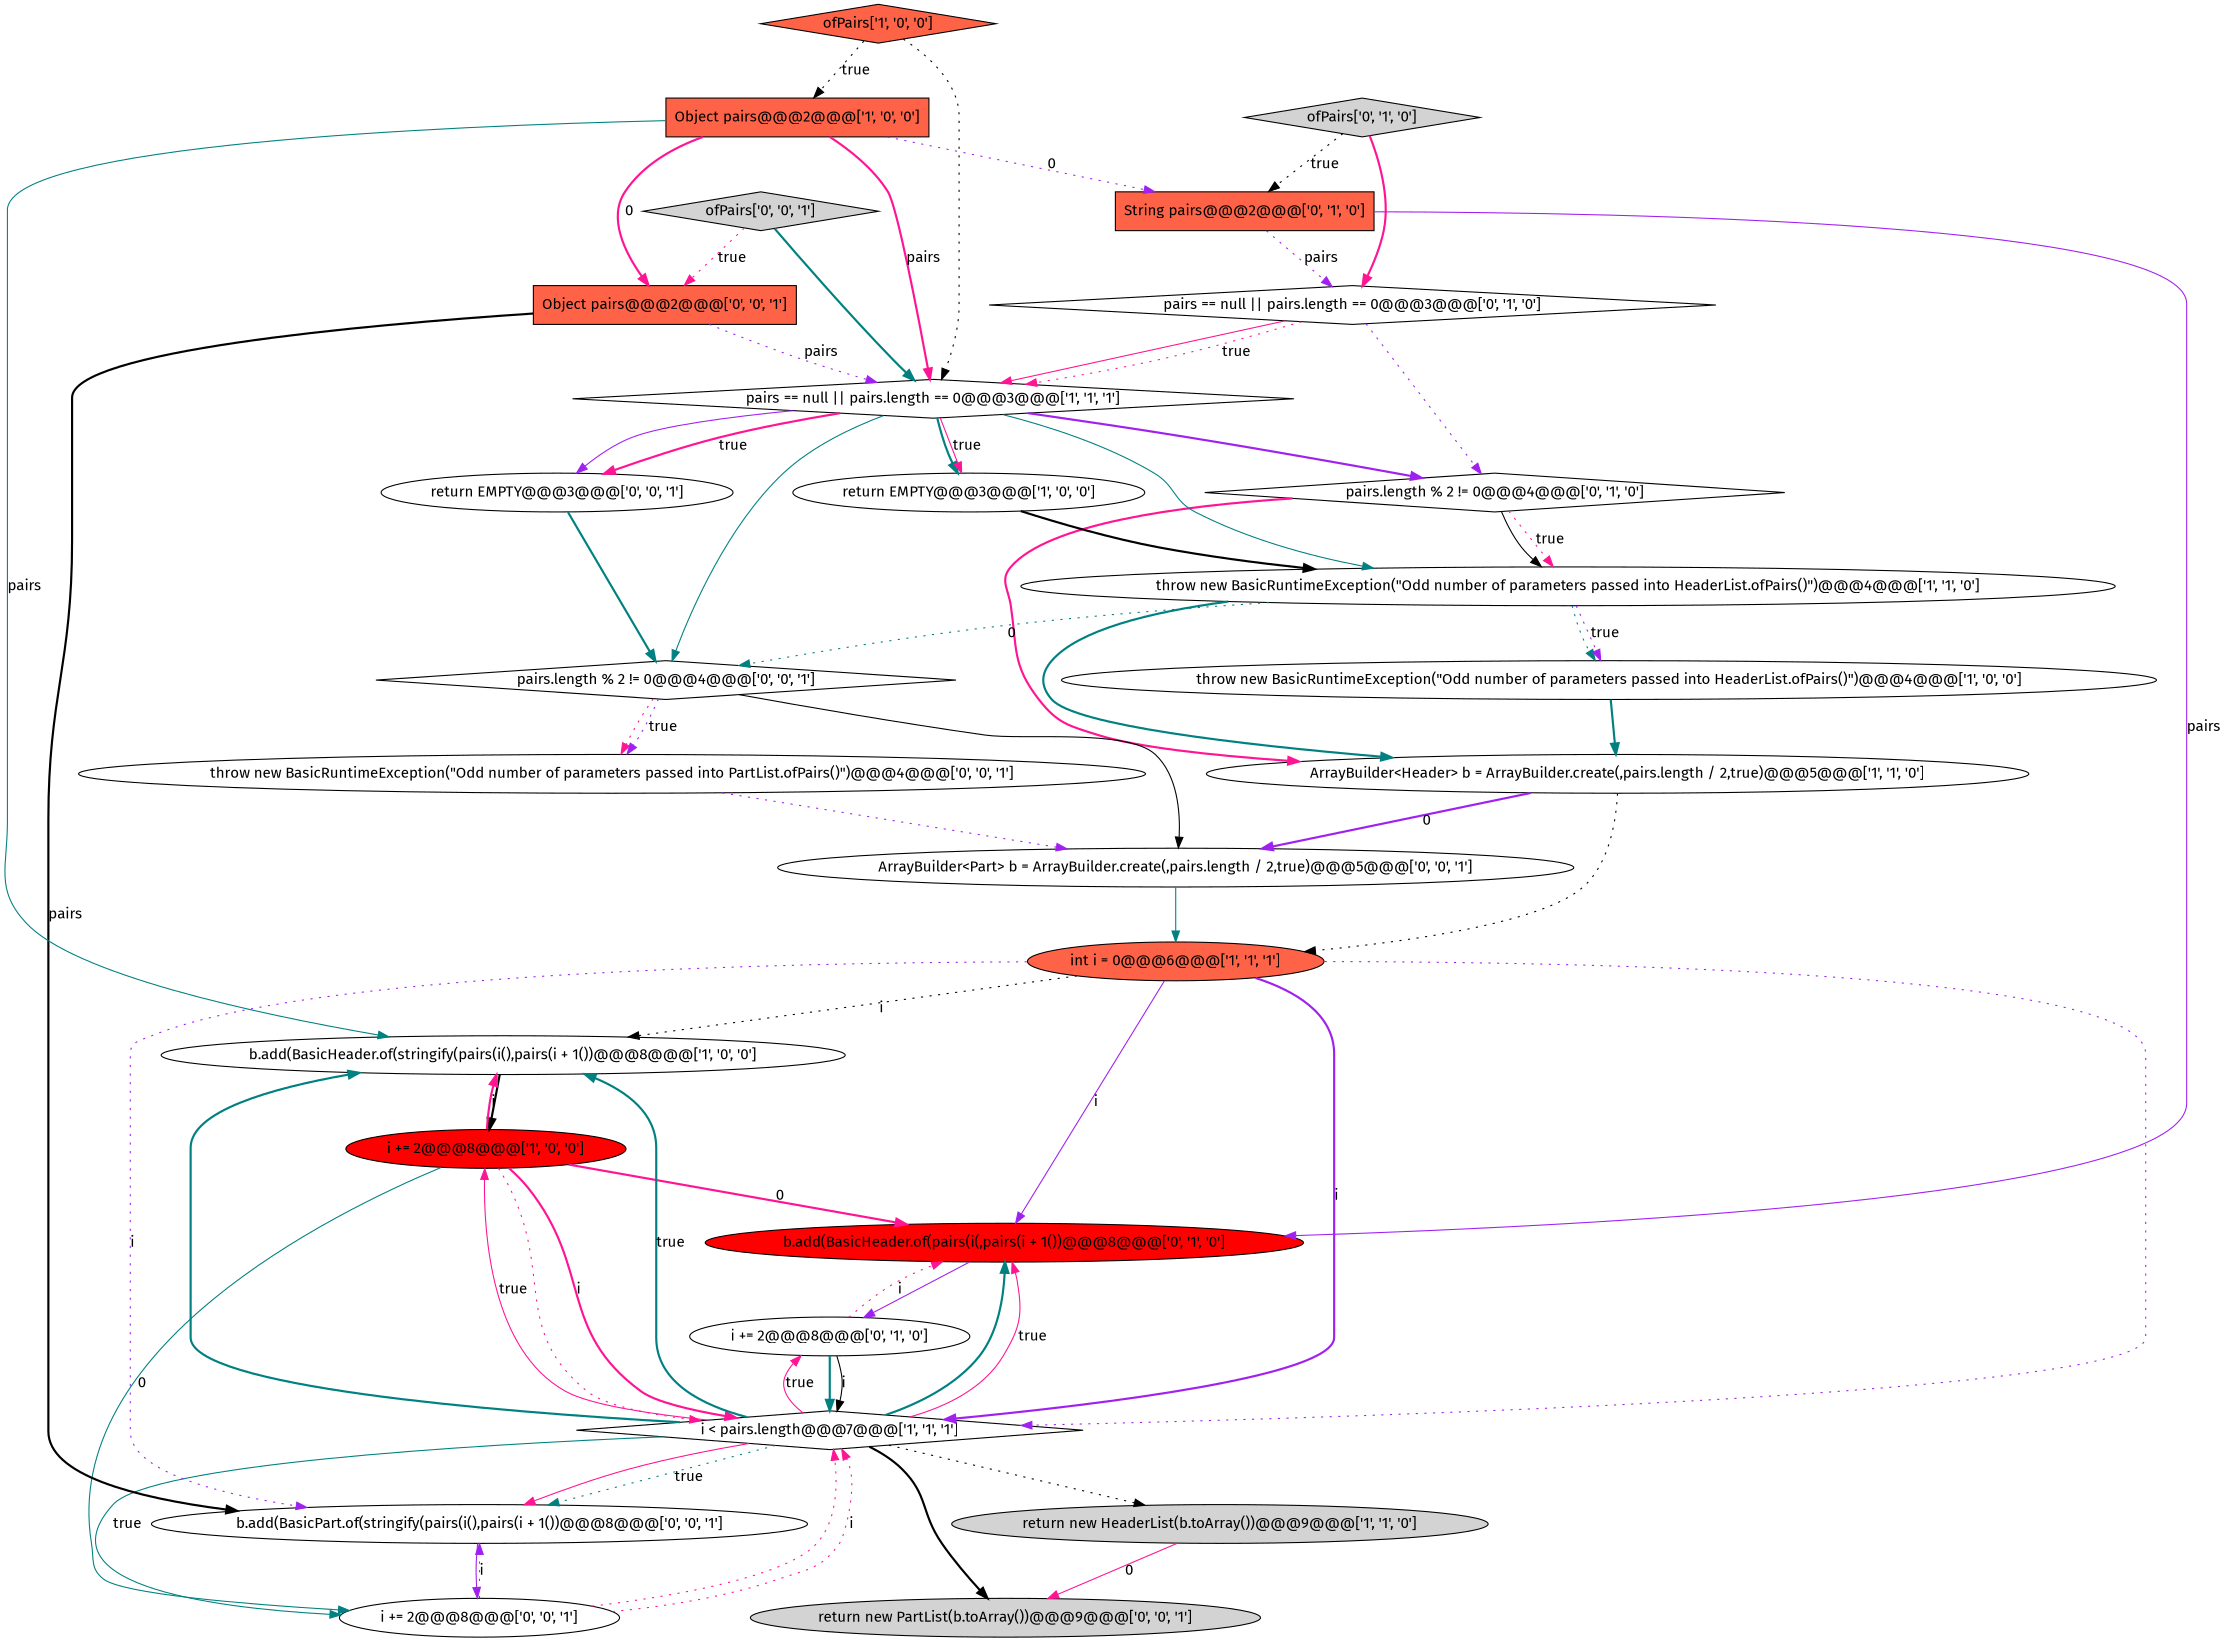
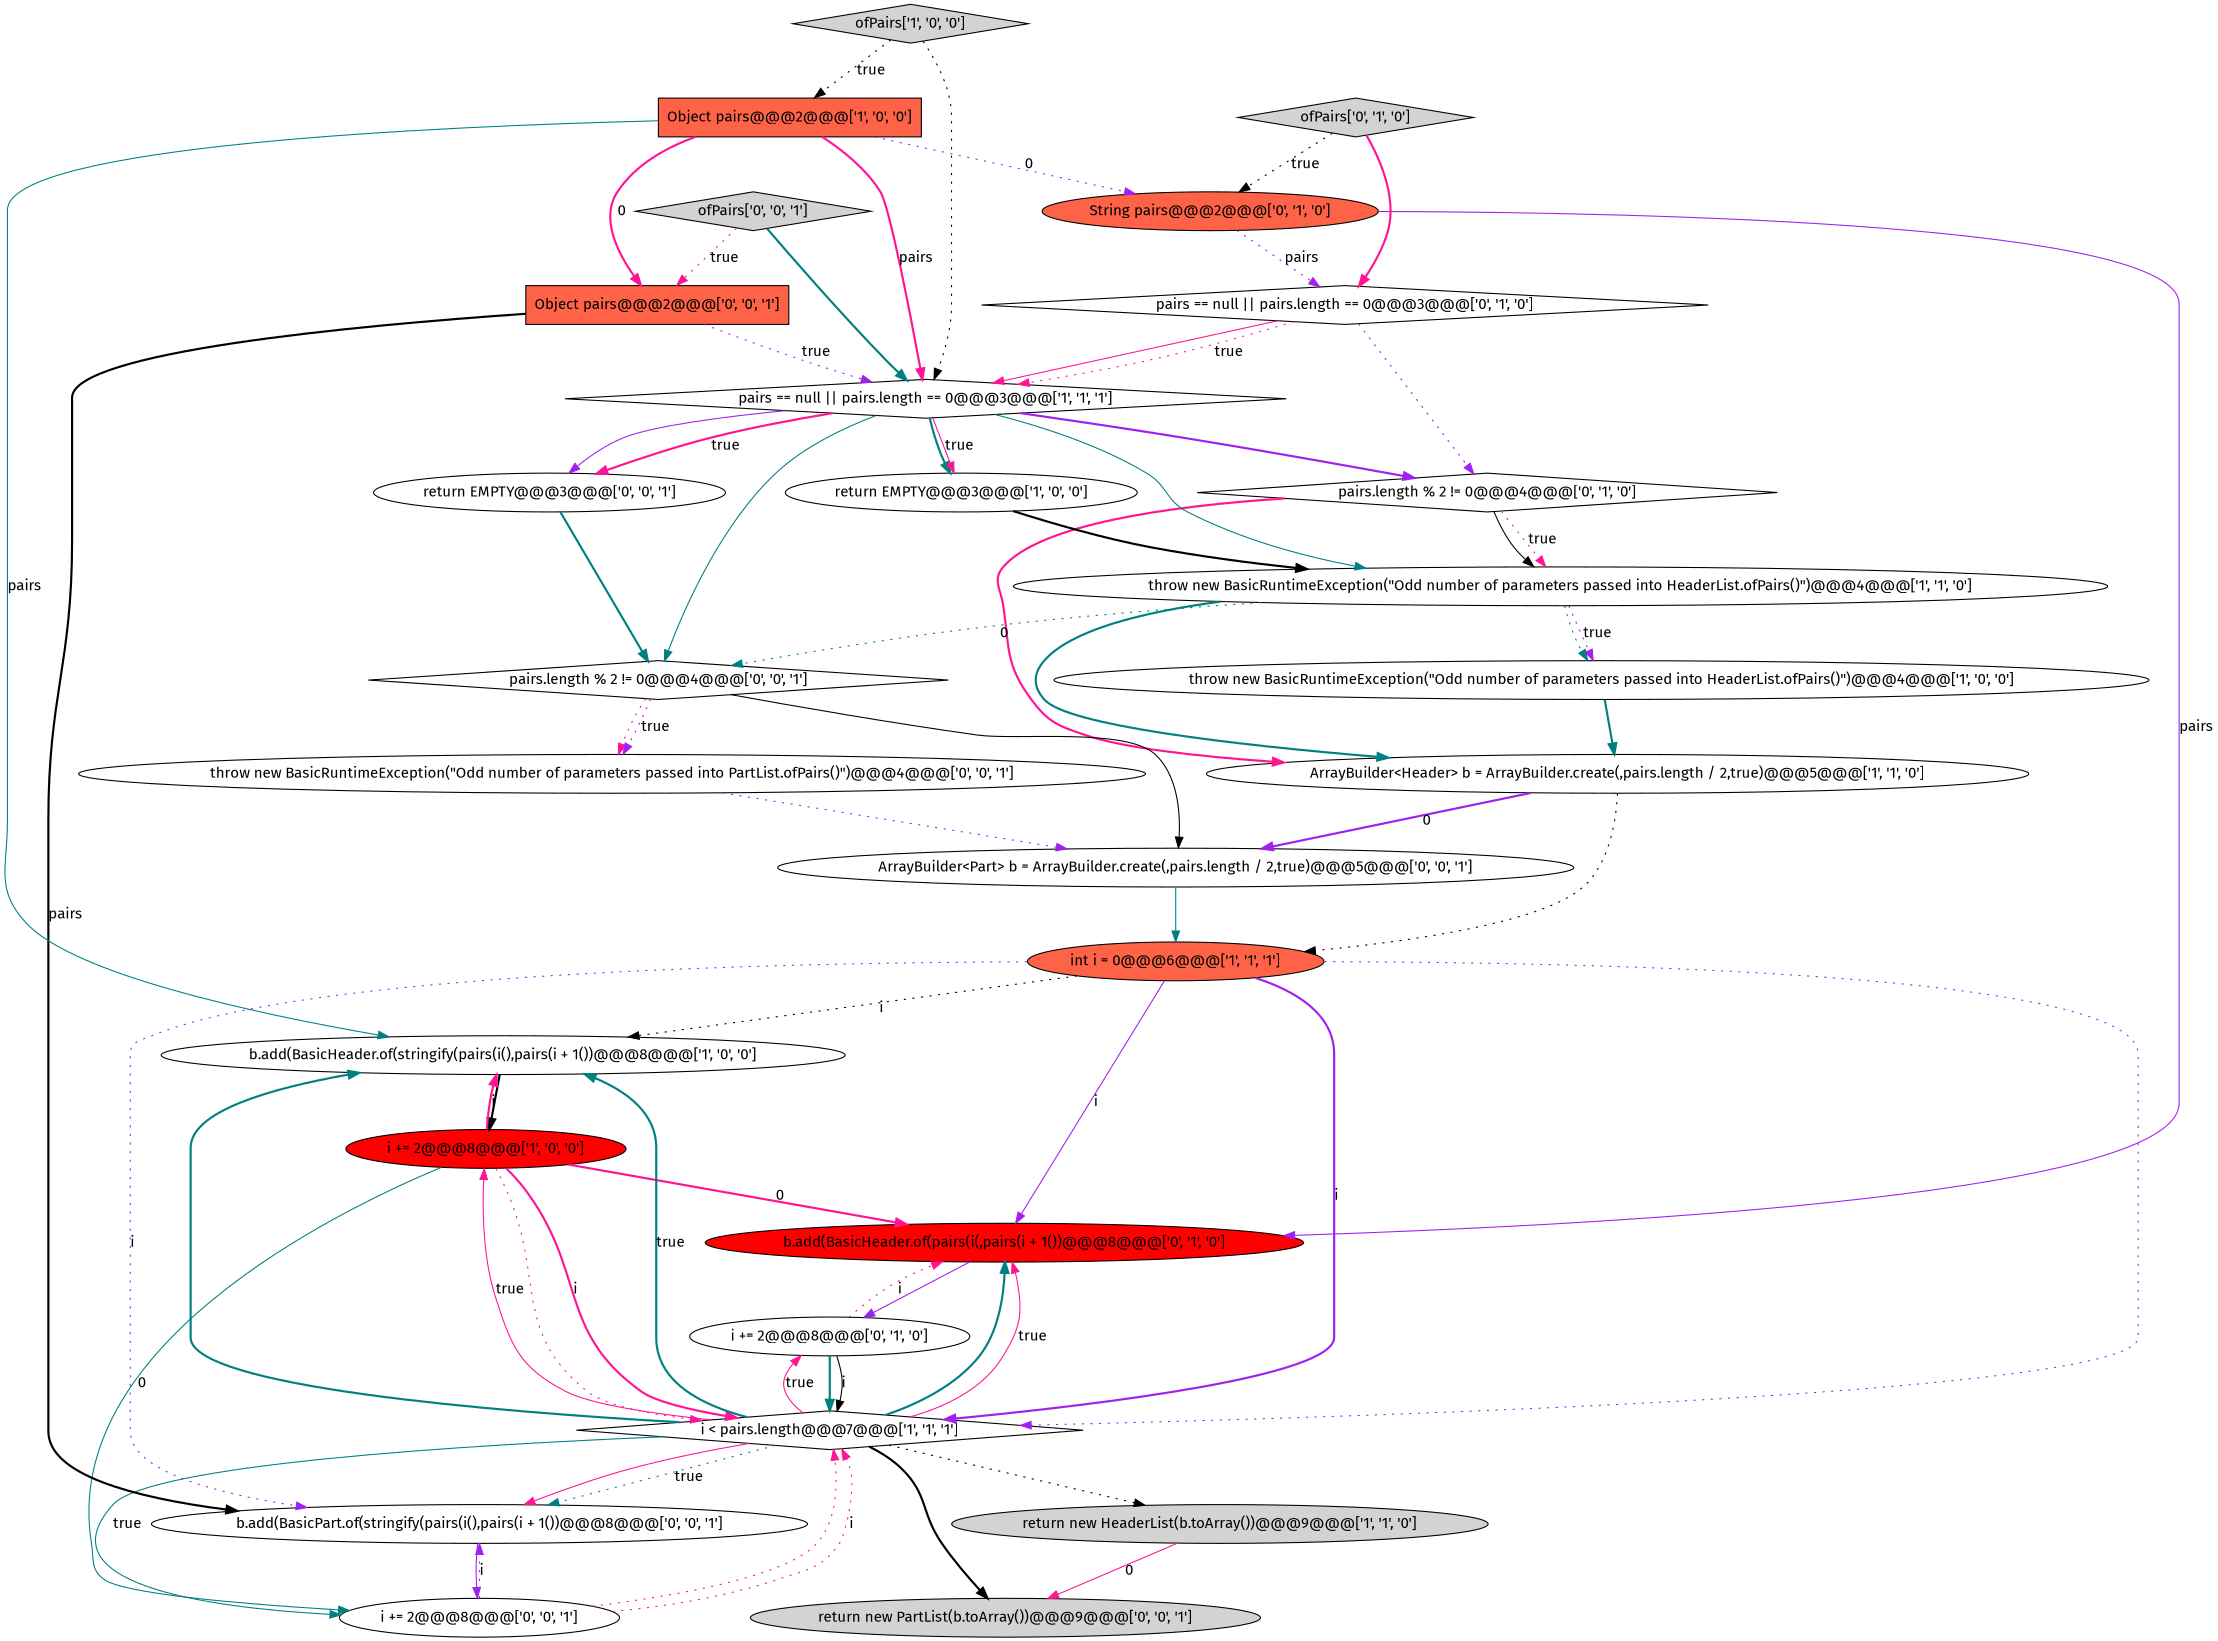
  digraph {
    fontname="Fira Sans"
    node [fillcolor=white fontname="Fira Sans" shape=ellipse style=filled]
    edge [color=deeppink fontname="Fira Sans" style=dotted]
    n1 [label="b.add(BasicHeader.of(stringify(pairs(i(),pairs(i + 1())@@@8@@@['1', '0', '0']"]
    n2 [fillcolor=red label="i += 2@@@8@@@['1', '0', '0']"]
    n3 [label="i += 2@@@8@@@['0', '0', '1']"]
    n4 [label="i < pairs.length@@@7@@@['1', '1', '1']" shape=diamond]
    n5 [fillcolor=red label="b.add(BasicHeader.of(pairs(i(,pairs(i + 1())@@@8@@@['0', '1', '0']"]
    n6 [label="throw new BasicRuntimeException(\"Odd number of parameters passed into PartList.ofPairs()\")@@@4@@@['0', '0', '1']"]
    n7 [label="ArrayBuilder<Part> b = ArrayBuilder.create(,pairs.length / 2,true)@@@5@@@['0', '0', '1']"]
    n8 [fillcolor=tomato label="int i = 0@@@6@@@['1', '1', '1']"]
    n9 [label="pairs == null || pairs.length == 0@@@3@@@['0', '1', '0']" shape=diamond]
    n10 [label="pairs.length % 2 != 0@@@4@@@['0', '1', '0']" shape=diamond]
    n11 [label="pairs == null || pairs.length == 0@@@3@@@['1', '1', '1']" shape=diamond]
    n12 [label="throw new BasicRuntimeException(\"Odd number of parameters passed into HeaderList.ofPairs()\")@@@4@@@['1', '1', '0']"]
    n13 [label="ArrayBuilder<Header> b = ArrayBuilder.create(,pairs.length / 2,true)@@@5@@@['1', '1', '0']"]
    n14 [label="return EMPTY@@@3@@@['1', '0', '0']"]
    n15 [label="pairs.length % 2 != 0@@@4@@@['0', '0', '1']" shape=diamond]
    n16 [label="return EMPTY@@@3@@@['0', '0', '1']"]
    n17 [fillcolor=lightgray label="return new HeaderList(b.toArray())@@@9@@@['1', '1', '0']"]
    n18 [fillcolor=lightgray label="return new PartList(b.toArray())@@@9@@@['0', '0', '1']"]
    n19 [label="b.add(BasicPart.of(stringify(pairs(i(),pairs(i + 1())@@@8@@@['0', '0', '1']"]
    n20 [label="i += 2@@@8@@@['0', '1', '0']"]
    n21 [label="throw new BasicRuntimeException(\"Odd number of parameters passed into HeaderList.ofPairs()\")@@@4@@@['1', '0', '0']"]
    n22 [fillcolor=tomato label="Object pairs@@@2@@@['0', '0', '1']" shape=box]
-   n23 [fillcolor=tomato label="ofPairs['1', '0', '0']" shape=diamond]
+   n23 [fillcolor=lightgray label="ofPairs['1', '0', '0']" shape=diamond]
    n24 [fillcolor=tomato label="Object pairs@@@2@@@['1', '0', '0']" shape=box]
-   n25 [fillcolor=tomato label="String pairs@@@2@@@['0', '1', '0']" shape=box]
+   n25 [fillcolor=tomato label="String pairs@@@2@@@['0', '1', '0']"]
    n26 [fillcolor=lightgray label="ofPairs['0', '0', '1']" shape=diamond]
    n27 [fillcolor=lightgray label="ofPairs['0', '1', '0']" shape=diamond]
    n1 -> n2 [color=black style=bold]
    n2 -> n1 [label=i style=bold]
    n2 -> n3 [color=teal label=0 style=solid]
    n2 -> n4
    n2 -> n4 [label=i style=bold]
    n2 -> n5 [label=0 style=bold]
    n3 -> n4
    n3 -> n4 [label=i]
    n3 -> n19 [color=purple label=i]
    n4 -> n1 [color=teal label=true style=bold]
    n4 -> n1 [color=teal style=bold]
    n4 -> n2 [label=true style=solid]
    n4 -> n3 [color=teal label=true style=solid]
    n4 -> n5 [color=teal style=bold]
    n4 -> n5 [label=true style=solid]
    n4 -> n17 [color=black]
    n4 -> n18 [color=black style=bold]
    n4 -> n19 [color=teal label=true]
    n4 -> n19 [style=solid]
    n4 -> n20 [label=true style=solid]
    n5 -> n20 [color=purple style=solid]
    n6 -> n7 [color=purple]
    n7 -> n8 [color=teal style=solid]
    n8 -> n1 [color=black label=i]
    n8 -> n4 [color=purple label=i style=bold]
    n8 -> n4 [color=purple]
    n8 -> n5 [color=purple label=i style=solid]
    n8 -> n19 [color=purple label=i]
    n9 -> n10 [color=purple]
    n9 -> n11 [style=solid]
    n9 -> n11 [label=true]
    n10 -> n12 [label=true]
    n10 -> n12 [color=black style=solid]
    n10 -> n13 [style=bold]
    n11 -> n10 [color=purple style=bold]
    n11 -> n12 [color=teal style=solid]
    n11 -> n14 [color=teal style=bold]
    n11 -> n14 [label=true style=solid]
    n11 -> n15 [color=teal style=solid]
    n11 -> n16 [color=purple style=solid]
    n11 -> n16 [label=true style=bold]
    n12 -> n13 [color=teal style=bold]
    n12 -> n15 [color=teal label=0]
    n12 -> n21 [color=teal]
    n12 -> n21 [color=purple label=true]
    n13 -> n7 [color=purple label=0 style=bold]
    n13 -> n8 [color=black]
    n14 -> n12 [color=black style=bold]
    n15 -> n6
    n15 -> n6 [color=purple label=true]
    n15 -> n7 [color=black style=solid]
    n16 -> n15 [color=teal style=bold]
    n17 -> n18 [label=0 style=solid]
    n19 -> n3 [color=purple style=solid]
    n20 -> n4 [color=black label=i style=solid]
    n20 -> n4 [color=teal style=bold]
    n20 -> n5 [label=i]
    n21 -> n13 [color=teal style=bold]
-   n22 -> n11 [color=purple label=pairs]
+   n22 -> n11 [color=purple label=true]
    n22 -> n19 [color=black label=pairs style=bold]
    n23 -> n11 [color=black]
    n23 -> n24 [color=black label=true]
    n24 -> n1 [color=teal label=pairs style=solid]
    n24 -> n11 [label=pairs style=bold]
    n24 -> n22 [label=0 style=bold]
    n24 -> n25 [color=purple label=0]
    n25 -> n5 [color=purple label=pairs style=solid]
    n25 -> n9 [color=purple label=pairs]
    n26 -> n11 [color=teal style=bold]
    n26 -> n22 [label=true]
    n27 -> n9 [style=bold]
    n27 -> n25 [color=black label=true]
  }
